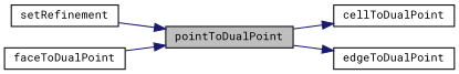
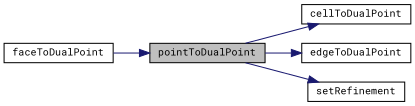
  digraph {
    fontname="Roboto Mono"
    rankdir=LR
    node [color=black fontname="Roboto Mono" fontsize=10 shape=record]
    edge [color=midnightblue fontname="Roboto Mono" fontsize=10 labelfontname=FreeSans labelfontsize=10 style=solid]
    n1 [fillcolor=grey75 fontcolor=black height=0.2 label=pointToDualPoint style=filled width=0.4]
    n2 [height=0.2 label=cellToDualPoint width=0.4]
    n3 [height=0.2 label=edgeToDualPoint width=0.4]
    n4 [height=0.2 label=setRefinement width=0.4]
    n5 [height=0.2 label=faceToDualPoint width=0.4]
    n1 -> n2
    n1 -> n3
-   n4 -> n1
+   n1 -> n4
    n5 -> n1
  }
